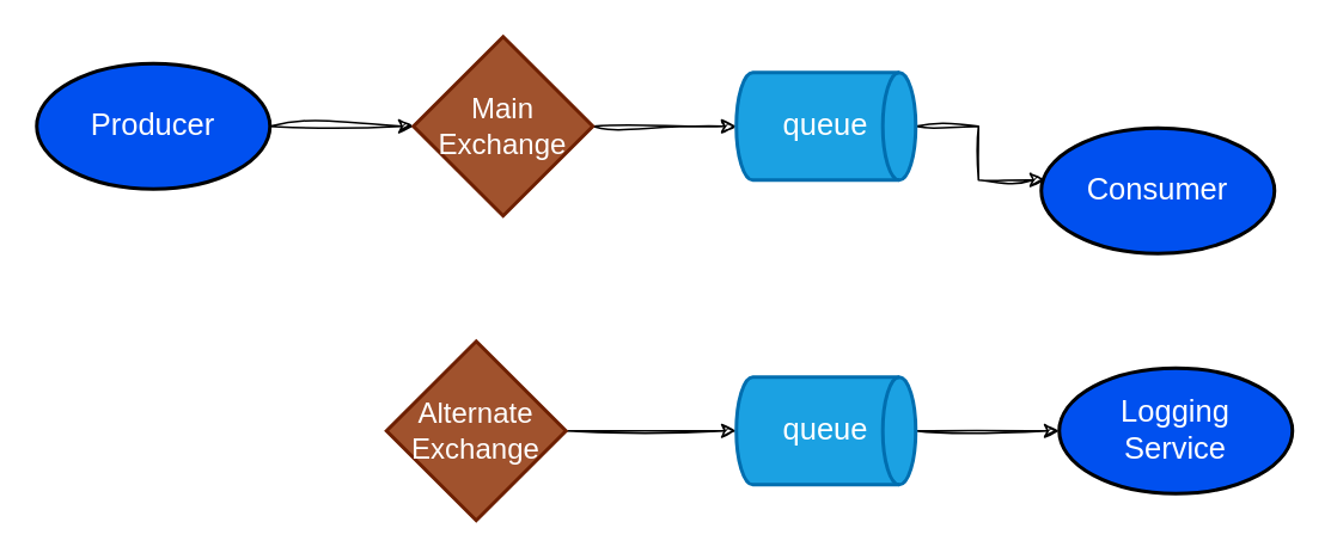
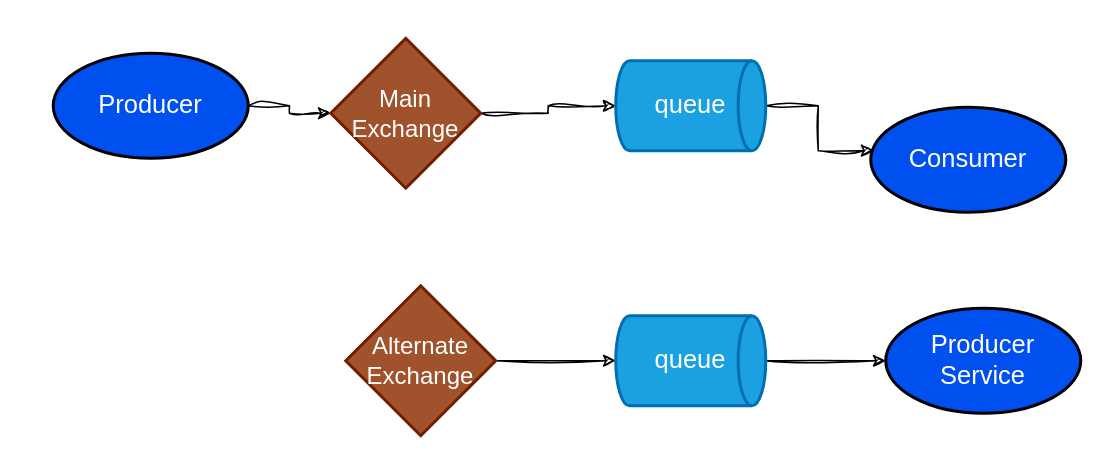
  <mxCell id="0" />
  <mxCell id="1" parent="0" />
  <mxCell id="2" style="edgeStyle=orthogonalEdgeStyle;rounded=0;sketch=1;hachureGap=4;jiggle=2;curveFitting=1;orthogonalLoop=1;jettySize=auto;html=1;exitX=1;exitY=0.5;exitDx=0;exitDy=0;exitPerimeter=0;entryX=0;entryY=0.5;entryDx=0;entryDy=0;entryPerimeter=0;fontFamily=Architects Daughter;fontSource=https%3A%2F%2Ffonts.googleapis.com%2Fcss%3Ffamily%3DArchitects%2BDaughter;fontSize=16;" edge="1" parent="1" source="3" target="7"><mxGeometry relative="1" as="geometry" /></mxCell>
- <mxCell id="3" value="Producer" style="strokeWidth=2;html=1;shape=mxgraph.flowchart.start_1;whiteSpace=wrap;fillColor=#0050ef;strokeColor=default;fontColor=#ffffff;fontSize=17;rounded=0;" vertex="1" parent="1"><mxGeometry x="20" y="35" width="130" height="70" as="geometry" /></mxCell>
+ <mxCell id="3" value="Producer" style="strokeWidth=2;html=1;shape=mxgraph.flowchart.start_1;whiteSpace=wrap;fillColor=#0050ef;strokeColor=default;fontColor=#ffffff;fontSize=17;rounded=0;" vertex="1" parent="1"><mxGeometry x="35" y="35" width="130" height="70" as="geometry" /></mxCell>
  <mxCell id="4" value="Consumer" style="strokeWidth=2;html=1;shape=mxgraph.flowchart.start_1;whiteSpace=wrap;fillColor=#0050ef;strokeColor=default;fontColor=#ffffff;fontSize=17;rounded=0;" vertex="1" parent="1"><mxGeometry x="580" y="71" width="130" height="70" as="geometry" /></mxCell>
- <mxCell id="5" value="Logging&lt;br&gt;Service" style="strokeWidth=2;html=1;shape=mxgraph.flowchart.start_1;whiteSpace=wrap;fillColor=#0050ef;strokeColor=default;fontColor=#ffffff;fontSize=17;rounded=0;" vertex="1" parent="1"><mxGeometry x="590" y="205" width="130" height="70" as="geometry" /></mxCell>
+ <mxCell id="5" value="Producer&lt;br&gt;Service" style="strokeWidth=2;html=1;shape=mxgraph.flowchart.start_1;whiteSpace=wrap;fillColor=#0050ef;strokeColor=default;fontColor=#ffffff;fontSize=17;rounded=0;" vertex="1" parent="1"><mxGeometry x="590" y="205" width="130" height="70" as="geometry" /></mxCell>
  <mxCell id="6" style="edgeStyle=orthogonalEdgeStyle;rounded=0;sketch=1;hachureGap=4;jiggle=2;curveFitting=1;orthogonalLoop=1;jettySize=auto;html=1;exitX=1;exitY=0.5;exitDx=0;exitDy=0;exitPerimeter=0;fontFamily=Architects Daughter;fontSource=https%3A%2F%2Ffonts.googleapis.com%2Fcss%3Ffamily%3DArchitects%2BDaughter;fontSize=16;" edge="1" parent="1" source="7" target="11"><mxGeometry relative="1" as="geometry" /></mxCell>
- <mxCell id="7" value="Main&lt;br&gt;Exchange" style="strokeWidth=2;html=1;shape=mxgraph.flowchart.decision;whiteSpace=wrap;fillColor=#a0522d;strokeColor=#6D1F00;fontColor=#ffffff;fontSize=16;rounded=0;" vertex="1" parent="1"><mxGeometry x="230" y="20" width="100" height="100" as="geometry" /></mxCell>
+ <mxCell id="7" value="Main&lt;br&gt;Exchange" style="strokeWidth=2;html=1;shape=mxgraph.flowchart.decision;whiteSpace=wrap;fillColor=#a0522d;strokeColor=#6D1F00;fontColor=#ffffff;fontSize=16;rounded=0;" vertex="1" parent="1"><mxGeometry x="220" y="25" width="100" height="100" as="geometry" /></mxCell>
  <mxCell id="8" style="edgeStyle=orthogonalEdgeStyle;rounded=0;sketch=1;hachureGap=4;jiggle=2;curveFitting=1;orthogonalLoop=1;jettySize=auto;html=1;exitX=1;exitY=0.5;exitDx=0;exitDy=0;exitPerimeter=0;fontFamily=Architects Daughter;fontSource=https%3A%2F%2Ffonts.googleapis.com%2Fcss%3Ffamily%3DArchitects%2BDaughter;fontSize=16;" edge="1" parent="1" source="9" target="13"><mxGeometry relative="1" as="geometry" /></mxCell>
- <mxCell id="9" value="Alternate&lt;br&gt;Exchange" style="strokeWidth=2;html=1;shape=mxgraph.flowchart.decision;whiteSpace=wrap;fillColor=#a0522d;strokeColor=#6D1F00;fontColor=#ffffff;fontSize=16;rounded=0;" vertex="1" parent="1"><mxGeometry x="215" y="190" width="100" height="100" as="geometry" /></mxCell>
+ <mxCell id="9" value="Alternate&lt;br&gt;Exchange" style="strokeWidth=2;html=1;shape=mxgraph.flowchart.decision;whiteSpace=wrap;fillColor=#a0522d;strokeColor=#6D1F00;fontColor=#ffffff;fontSize=16;rounded=0;" vertex="1" parent="1"><mxGeometry x="230" y="190" width="100" height="100" as="geometry" /></mxCell>
  <mxCell id="10" style="edgeStyle=orthogonalEdgeStyle;rounded=0;sketch=1;hachureGap=4;jiggle=2;curveFitting=1;orthogonalLoop=1;jettySize=auto;html=1;exitX=1;exitY=0.5;exitDx=0;exitDy=0;exitPerimeter=0;entryX=0.015;entryY=0.414;entryDx=0;entryDy=0;entryPerimeter=0;fontFamily=Architects Daughter;fontSource=https%3A%2F%2Ffonts.googleapis.com%2Fcss%3Ffamily%3DArchitects%2BDaughter;fontSize=16;" edge="1" parent="1" source="11" target="4"><mxGeometry relative="1" as="geometry" /></mxCell>
  <mxCell id="11" value="queue" style="strokeWidth=2;html=1;shape=mxgraph.flowchart.direct_data;whiteSpace=wrap;fillColor=#1ba1e2;fontColor=#ffffff;strokeColor=#006EAF;fontSize=17;rounded=0;" vertex="1" parent="1"><mxGeometry x="410" y="40" width="100" height="60" as="geometry" /></mxCell>
  <mxCell id="12" style="edgeStyle=orthogonalEdgeStyle;rounded=0;sketch=1;hachureGap=4;jiggle=2;curveFitting=1;orthogonalLoop=1;jettySize=auto;html=1;exitX=1;exitY=0.5;exitDx=0;exitDy=0;exitPerimeter=0;fontFamily=Architects Daughter;fontSource=https%3A%2F%2Ffonts.googleapis.com%2Fcss%3Ffamily%3DArchitects%2BDaughter;fontSize=16;" edge="1" parent="1" source="13" target="5"><mxGeometry relative="1" as="geometry" /></mxCell>
  <mxCell id="13" value="queue" style="strokeWidth=2;html=1;shape=mxgraph.flowchart.direct_data;whiteSpace=wrap;fillColor=#1ba1e2;fontColor=#ffffff;strokeColor=#006EAF;fontSize=17;rounded=0;" vertex="1" parent="1"><mxGeometry x="410" y="210" width="100" height="60" as="geometry" /></mxCell>
